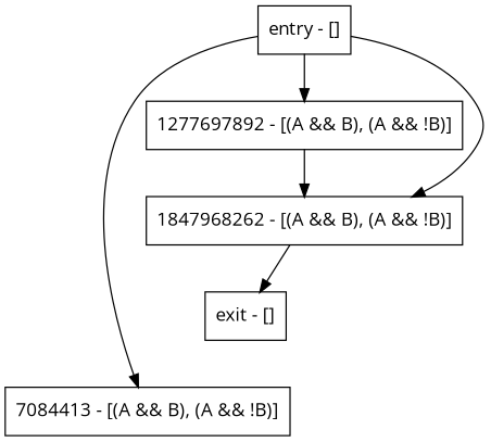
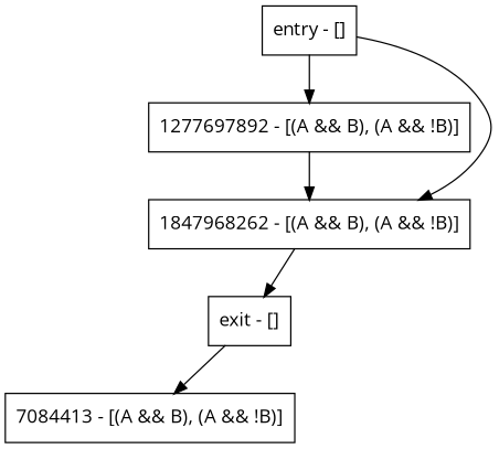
  digraph {
    fontname="Open Sans"
    node [fontname="Open Sans" shape=record]
    edge [fontname="Open Sans"]
    n1 [label="entry - []"]
    n2 [label="7084413 - [(A && B), (A && !B)]"]
    n3 [label="1277697892 - [(A && B), (A && !B)]"]
    n4 [label="1847968262 - [(A && B), (A && !B)]"]
    n5 [label="exit - []"]
-   n1 -> n2
+   n5 -> n2
    n1 -> n3
    n1 -> n4
    n3 -> n4
    n4 -> n5
  }
